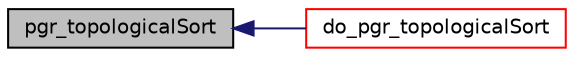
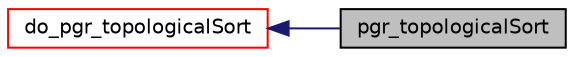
  digraph {
    rankdir=LR
    node [fontname=Helvetica fontsize=10 shape=record style=filled]
    n1 [color=black fillcolor=grey75 fontcolor=black height=0.2 label=pgr_topologicalSort width=0.4]
    n2 [color=red fillcolor=white height=0.2 label=do_pgr_topologicalSort width=0.4]
-   n1 -> n2 [color=midnightblue dir=back fontname=Helvetica fontsize=10 labelfontname=Helvetica labelfontsize=10 style=solid]
+   n2 -> n1 [color=midnightblue dir=back fontname=Helvetica fontsize=10 labelfontname=Helvetica labelfontsize=10 style=solid]
  }
